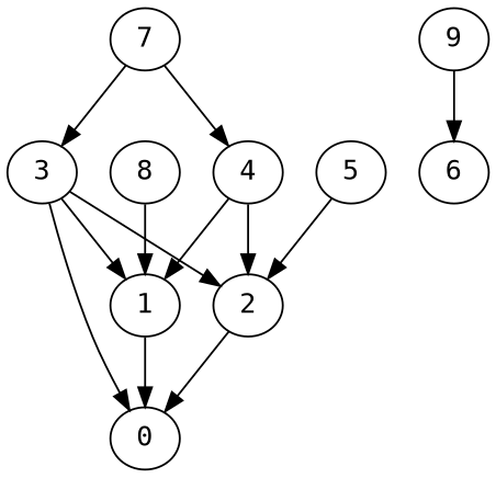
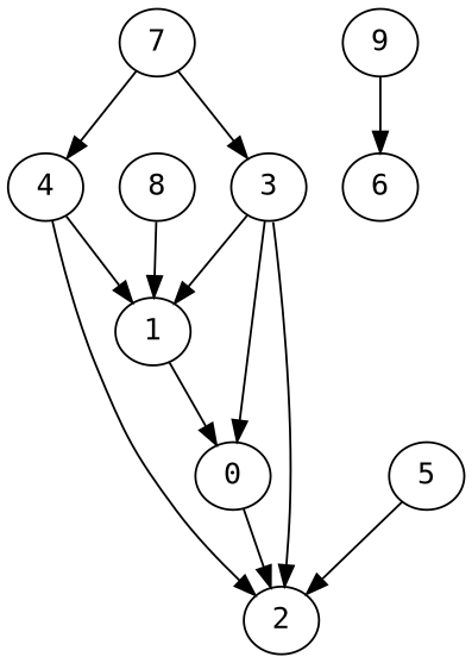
  digraph {
    fontname="DejaVu Sans Mono"
    splines=true
    node [fontname="DejaVu Sans Mono" shape=ellipse]
    edge [fontname="DejaVu Sans Mono"]
    n1 [height=0.3 label=0 width=0.3]
    n2 [height=0.3 label=1 width=0.3]
    n3 [height=0.3 label=2 width=0.3]
    n4 [height=0.3 label=3 width=0.3]
    n5 [height=0.3 label=7 width=0.3]
    n6 [height=0.3 label=4 width=0.3]
    n7 [height=0.3 label=5 width=0.3]
    n8 [height=0.3 label=6 width=0.3]
    n9 [height=0.3 label=8 width=0.3]
    n10 [height=0.3 label=9 width=0.3]
    n2 -> n1
-   n3 -> n1
+   n1 -> n3
    n4 -> n1
    n4 -> n2
    n4 -> n3
    n5 -> n4
    n5 -> n6
    n6 -> n2
    n6 -> n3
    n7 -> n3
    n9 -> n2
    n10 -> n8
  }
